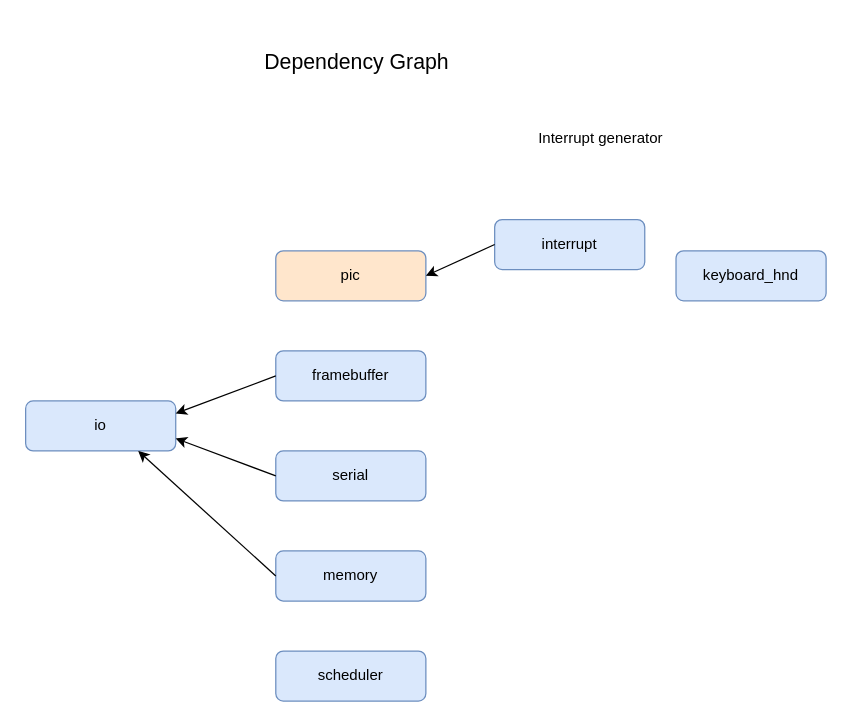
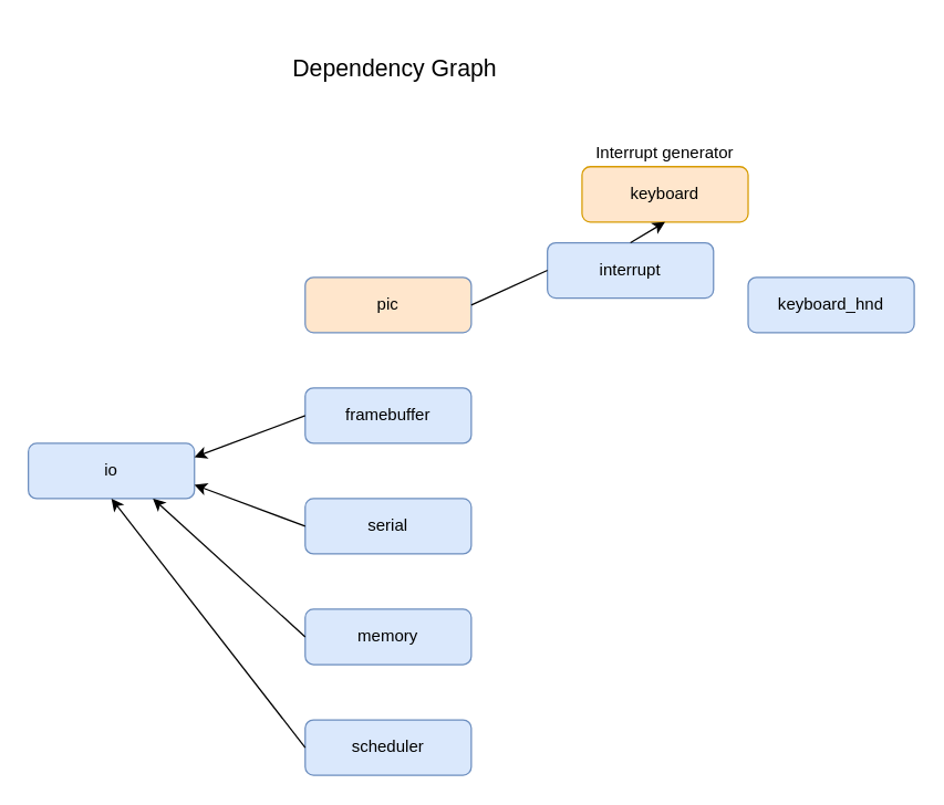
  <mxCell id="0" />
  <mxCell id="1" parent="0" />
  <mxCell id="2" value="io" style="rounded=1;whiteSpace=wrap;html=1;fillColor=#dae8fc;strokeColor=#6c8ebf;" vertex="1" parent="1"><mxGeometry x="20" y="320" width="120" height="40" as="geometry" /></mxCell>
  <mxCell id="3" value="pic" style="rounded=1;whiteSpace=wrap;html=1;fillColor=#ffe6cc;strokeColor=#6c8ebf;" vertex="1" parent="1"><mxGeometry x="220" y="200" width="120" height="40" as="geometry" /></mxCell>
  <mxCell id="4" value="interrupt" style="rounded=1;whiteSpace=wrap;html=1;fillColor=#dae8fc;strokeColor=#6c8ebf;" vertex="1" parent="1"><mxGeometry x="395" y="175" width="120" height="40" as="geometry" /></mxCell>
  <mxCell id="5" value="framebuffer" style="rounded=1;whiteSpace=wrap;html=1;fillColor=#dae8fc;strokeColor=#6c8ebf;" vertex="1" parent="1"><mxGeometry x="220" y="280" width="120" height="40" as="geometry" /></mxCell>
  <mxCell id="6" value="serial" style="rounded=1;whiteSpace=wrap;html=1;fillColor=#dae8fc;strokeColor=#6c8ebf;" vertex="1" parent="1"><mxGeometry x="220" y="360" width="120" height="40" as="geometry" /></mxCell>
  <mxCell id="7" value="" style="endArrow=classic;html=1;entryX=1;entryY=0.25;entryDx=0;entryDy=0;exitX=0;exitY=0.5;exitDx=0;exitDy=0;" edge="1" parent="1" source="5" target="2"><mxGeometry width="50" height="50" relative="1" as="geometry"><mxPoint x="230" y="230" as="sourcePoint" /><mxPoint x="90" y="330" as="targetPoint" /></mxGeometry></mxCell>
  <mxCell id="8" value="" style="endArrow=classic;html=1;entryX=1;entryY=0.75;entryDx=0;entryDy=0;exitX=0;exitY=0.5;exitDx=0;exitDy=0;" edge="1" parent="1" source="6" target="2"><mxGeometry width="50" height="50" relative="1" as="geometry"><mxPoint x="240" y="240" as="sourcePoint" /><mxPoint x="100" y="340" as="targetPoint" /></mxGeometry></mxCell>
- <mxCell id="9" value="" style="endArrow=classic;html=1;entryX=1;entryY=0.5;entryDx=0;entryDy=0;exitX=0;exitY=0.5;exitDx=0;exitDy=0;" edge="1" parent="1" source="4" target="3"><mxGeometry width="50" height="50" relative="1" as="geometry"><mxPoint x="20" y="470" as="sourcePoint" /><mxPoint x="70" y="420" as="targetPoint" /></mxGeometry></mxCell>
+ <mxCell id="9" value="" style="endArrow=none;html=1;entryX=1;entryY=0.5;entryDx=0;entryDy=0;exitX=0;exitY=0.5;exitDx=0;exitDy=0;" edge="1" parent="1" source="4" target="3"><mxGeometry width="50" height="50" relative="1" as="geometry"><mxPoint x="20" y="470" as="sourcePoint" /><mxPoint x="70" y="420" as="targetPoint" /></mxGeometry></mxCell>
+ <mxCell id="10" value="keyboard" style="rounded=1;whiteSpace=wrap;html=1;fillColor=#ffe6cc;strokeColor=#d79b00;" vertex="1" parent="1"><mxGeometry x="420" y="120" width="120" height="40" as="geometry" /></mxCell>
+ <mxCell id="11" value="" style="endArrow=classic;html=1;entryX=0.5;entryY=1;entryDx=0;entryDy=0;exitX=0.5;exitY=0;exitDx=0;exitDy=0;" edge="1" parent="1" source="4" target="10"><mxGeometry width="50" height="50" relative="1" as="geometry"><mxPoint x="20" y="470" as="sourcePoint" /><mxPoint x="70" y="420" as="targetPoint" /></mxGeometry></mxCell>
  <mxCell id="12" value="memory" style="rounded=1;whiteSpace=wrap;html=1;fillColor=#dae8fc;strokeColor=#6c8ebf;" vertex="1" parent="1"><mxGeometry x="220" y="440" width="120" height="40" as="geometry" /></mxCell>
  <mxCell id="13" value="scheduler" style="rounded=1;whiteSpace=wrap;html=1;fillColor=#dae8fc;strokeColor=#6c8ebf;" vertex="1" parent="1"><mxGeometry x="220" y="520" width="120" height="40" as="geometry" /></mxCell>
  <mxCell id="14" value="" style="endArrow=classic;html=1;entryX=0.75;entryY=1;entryDx=0;entryDy=0;exitX=0;exitY=0.5;exitDx=0;exitDy=0;" edge="1" parent="1" source="12" target="2"><mxGeometry width="50" height="50" relative="1" as="geometry"><mxPoint x="20" y="630" as="sourcePoint" /><mxPoint x="70" y="580" as="targetPoint" /></mxGeometry></mxCell>
+ <mxCell id="15" value="" style="endArrow=classic;html=1;entryX=0.5;entryY=1;entryDx=0;entryDy=0;exitX=0;exitY=0.5;exitDx=0;exitDy=0;" edge="1" parent="1" source="13" target="2"><mxGeometry width="50" height="50" relative="1" as="geometry"><mxPoint x="20" y="630" as="sourcePoint" /><mxPoint x="70" y="580" as="targetPoint" /></mxGeometry></mxCell>
  <mxCell id="16" value="Interrupt generator" style="text;html=1;strokeColor=none;fillColor=none;align=center;verticalAlign=middle;whiteSpace=wrap;rounded=0;" vertex="1" parent="1"><mxGeometry x="420" y="100" width="120" height="20" as="geometry" /></mxCell>
  <mxCell id="17" value="keyboard_hnd" style="rounded=1;whiteSpace=wrap;html=1;fillColor=#dae8fc;strokeColor=#6c8ebf;" vertex="1" parent="1"><mxGeometry x="540" y="200" width="120" height="40" as="geometry" /></mxCell>
  <mxCell id="18" value="&lt;font style=&quot;font-size: 17px&quot;&gt;&lt;font style=&quot;font-size: 17px&quot;&gt;Dependency Graph&lt;/font&gt;&lt;/font&gt;" style="text;html=1;strokeColor=none;fillColor=none;align=center;verticalAlign=middle;whiteSpace=wrap;rounded=0;" vertex="1" parent="1"><mxGeometry x="120" y="20" width="330" height="60" as="geometry" /></mxCell>
